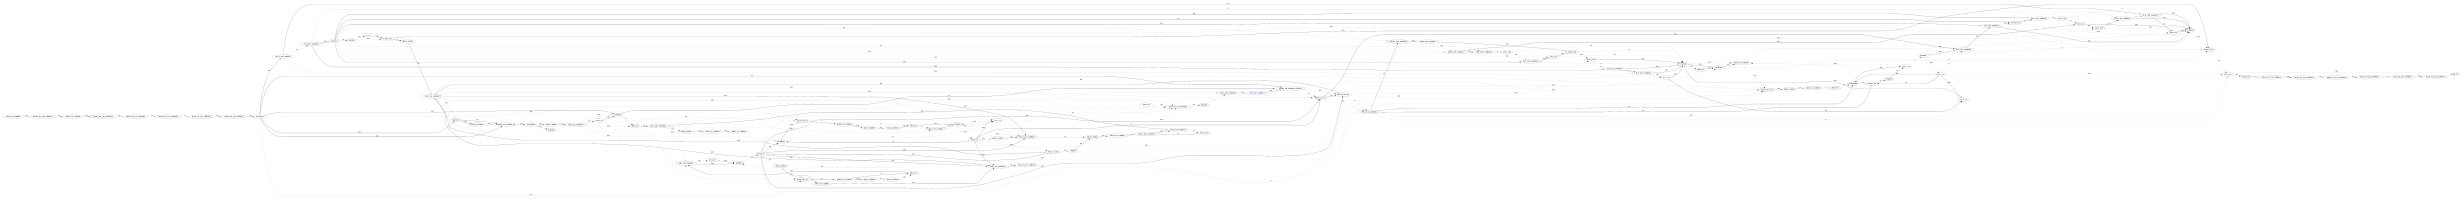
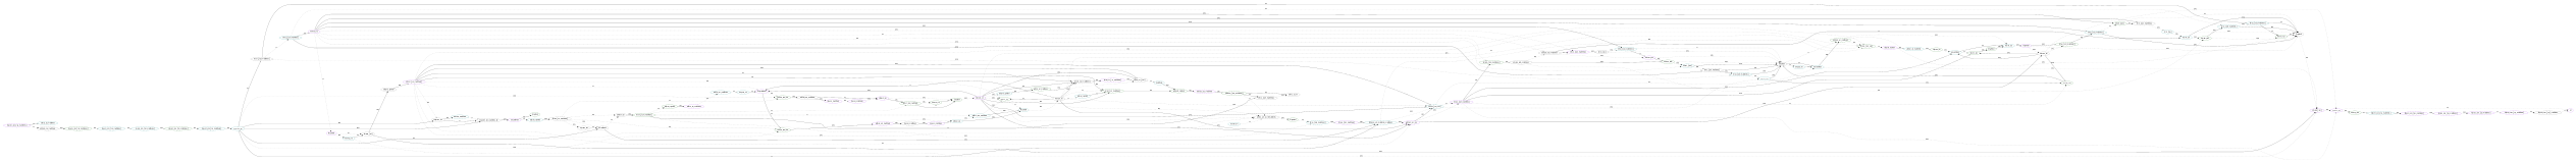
  digraph {
    fontname="Fira Sans"
    rankdir=LR
    node [color=teal fontname="Fira Sans"]
    edge [arrowhead=dot fontname="Fira Sans" style=dotted]
    n1 [label="sub sp , sp , # address"]
    n2 [color=purple label="stp x29 , x30 , [ sp , # address ]"]
    n3 [color=gray40 label="add x29 , sp , # address"]
    n4 [color=darkgreen label="stp x19 , x20 , [ sp , # address ]"]
    n5 [label="stp x21 , x22 , [ sp , # address ]"]
    n6 [label="stp x23 , x24 , [ sp , # address ]"]
    n7 [color=darkgreen label="stp x25 , x26 , [ sp , # address ]"]
    n8 [label="stp x27 , x28 , [ sp , # address ]"]
    n9 [label="mov w19 , w0"]
    n10 [color=gray40 label="str x1 , [ x29 , # address ]"]
    n11 [color=gray40 label="cmp w19 , # 0"]
    n12 [color=gray40 label="ccmp w19 , w0 , # address , ge"]
    n13 [color=gray40 label="b.lt address"]
    n14 [label="sbfiz x19 , x19 , # address , # address"]
    n15 [color=darkgreen label="sub w2 , w19 , w2"]
    n16 [color=darkgreen label="sub w2 , w19 , w2"]
    n17 [label="str x2 , [ x29 , # address ]"]
    n18 [label="ldr x2 , [ x29 , # address ]"]
    n19 [label="ldr x2 , [ x29 , # address ]"]
    n20 [label="mov w0 , # address"]
    n21 [color=purple label="b.eq address"]
    n22 [color=gray40 label="sxtw x0 , w2"]
    n23 [color=purple label="add x27 , x21 , x19"]
    n24 [label="ldr x23 , [ x21 , x19 ]"]
    n25 [color=darkgreen label="str x23 , [ x21 , x19 ]"]
    n26 [color=gray40 label="add w2 , w2 , # address"]
    n27 [color=purple label="add w2 , w2 , # address"]
    n28 [color=purple label="mov x20 , x3"]
    n29 [color=gray40 label="ldr x3 , [ x29 , # address ]"]
    n30 [label="ldr x3 , [ x29 , # address ]"]
    n31 [label="mov x1 , x23"]
    n32 [color=gray40 label="bl symbol"]
    n33 [color=darkgreen label="mov x1 , x23"]
    n34 [color=gray40 label="bl symbol"]
    n35 [color=purple label="bl symbol"]
    n36 [color=darkgreen label="ldr w24 , [ x20 , # address ]"]
    n37 [color=gray40 label="add x26 , x20 , # address"]
    n38 [color=purple label="ldr x0 , [ x20 , # address ]"]
    n39 [label="ldr x7 , [ x20 , # address ]"]
    n40 [label="ldr w4 , [ x20 ]"]
    n41 [label="ldr x7 , [ x20 , # address ]"]
    n42 [color=darkgreen label="ldr w4 , [ x20 ]"]
    n43 [color=gray40 label="ldr x1 , [ x20 , # address ]"]
    n44 [label="mov x25 , x0"]
    n45 [color=gray40 label="ldr w28 , [ x0 ]"]
    n46 [color=gray40 label="orr w24 , w24 , # address"]
    n47 [color=purple label="mov x6 , x26"]
    n48 [label="mov x6 , x26"]
    n49 [color=gray40 label="str x0 , [ sp ]"]
    n50 [label="str x1 , [ sp ]"]
    n51 [color=purple label="str w28 , [ x25 ]"]
    n52 [color=gray40 label="adrp x0 , symbol"]
    n53 [color=purple label="mov x0 , x22"]
    n54 [color=purple label="ldr x21 , [ x0 , # address ]"]
    n55 [color=purple label="b.eq address"]
    n56 [color=gray40 label="str x21 , [ x0 , # address ]"]
    n57 [color=gray40 label="stp x0 , x1 , [ x21 ]"]
    n58 [color=darkgreen label="mov x0 , x21"]
    n59 [color=darkgreen label="str x21 , [ x0 , # address ]"]
    n60 [color=gray40 label="add x0 , x21 , x0 , lsl # address"]
    n61 [color=purple label="ldr x22 , [ x27 , # address ]"]
    n62 [color=darkgreen label="str x0 , [ x27 , # address ]"]
    n63 [label="b.hi address"]
    n64 [color=purple label="adrp x0 , symbol"]
    n65 [color=purple label="ldp x0 , x1 , [ x1 , # address ]"]
    n66 [label="b address"]
    n67 [label="bl symbol"]
    n68 [color=darkgreen label="adrp x22 , symbol"]
    n69 [color=darkgreen label="bl symbol"]
    n70 [color=darkgreen label="bl symbol"]
    n71 [label="adrp x0 , symbol"]
    n72 [color=gray40 label="ldr w2 , [ x0 , # address ]"]
    n73 [color=gray40 label="cmp w19 , w2"]
    n74 [color=darkgreen label="str x0 , [ x29 , # address ]"]
    n75 [color=darkgreen label="adrp x0 , symbol"]
    n76 [color=darkgreen label="add x1 , x29 , # address"]
    n77 [label="add x1 , x29 , # address"]
    n78 [color=gray40 label="ldr x2 , [ x29 , # address ]"]
    n79 [label="ldr x0 , [ x29 , # address ]"]
    n80 [color=darkgreen label="mov x0 , x22"]
    n81 [label="b.eq address"]
    n82 [color=darkgreen label="mov x0 , x22"]
    n83 [color=darkgreen label="add x23 , x0 , # address"]
    n84 [color=darkgreen label="mov sp , x29"]
    n85 [color=purple label=ret]
    n86 [label="mov x0 , x23"]
    n87 [color=darkgreen label="bl symbol"]
    n88 [color=darkgreen label="mov w5 , w24"]
    n89 [color=darkgreen label="mov w5 , w24"]
    n90 [label="cmp x23 , x0"]
    n91 [color=purple label="bl symbol"]
    n92 [color=purple label="add x0 , x0 , # address"]
    n93 [color=darkgreen label="bl symbol"]
    n94 [color=darkgreen label="mov x0 , # 0"]
    n95 [color=gray40 label="sub x2 , x2 , x0"]
    n96 [color=purple label="str w0 , [ x22 , # address ]"]
    n97 [label="add x0 , x0 , # address"]
+   n98 [label="cmp x21 , x0"]
    n99 [color=purple label="mov x4 , # address"]
    n100 [color=purple label="sxtw x2 , w2"]
    n101 [color=gray40 label="mov x4 , # address"]
    n102 [label="sxtw x2 , w2"]
    n103 [label="ldp x19 , x20 , [ sp , # address ]"]
    n104 [color=purple label="ldp x21 , x22 , [ sp , # address ]"]
    n105 [color=purple label="ldp x23 , x24 , [ sp , # address ]"]
    n106 [color=purple label="ldp x25 , x26 , [ sp , # address ]"]
    n107 [color=purple label="ldp x27 , x28 , [ sp , # address ]"]
    n108 [color=gray40 label="ldp x29 , x30 , [ sp ] , # address"]
    n109 [label="add x0 , x0 , # address"]
    n110 [color=darkgreen label="cmp x22 , x0"]
    n111 [color=gray40 label="mov x22 , x0"]
    n112 [color=purple label="mov x3 , # address"]
    n113 [color=purple label="mov x21 , x0"]
    n114 [label="adrp x0 , symbol"]
    n115 [color=darkgreen label="add x1 , x0 , # address"]
    n116 [color=purple label="add x22 , x22 , # address"]
    n117 [color=darkgreen label="ldrsw x0 , [ x22 , # address ]"]
    n118 [color=purple label="mov x3 , # address"]
    n119 [color=gray40 label="mov x21 , x0"]
    n120 [label="adrp x0 , symbol"]
    n121 [label="mov w1 , # 0"]
-   n1 -> n2 [arrowhead=onormal label=CFG style=solid]
+   n2 -> n1 [arrowhead=onormal label=CFG style=solid]
    n2 -> n3 [arrowhead=diamond label=CFG]
    n3 -> n4 [label=CFG style=solid]
    n4 -> n5 [arrowhead=onormal label=CFG]
    n5 -> n6 [arrowhead=onormal label=CFG]
    n6 -> n7 [arrowhead=onormal label=CFG]
    n7 -> n8 [label=CFG]
    n8 -> n9 [label=CFG style=solid]
    n9 -> n10 [arrowhead=onormal label=CFG style=solid]
    n9 -> n11 [label=DFG style=solid]
    n9 -> n12 [arrowhead=diamond label=DFG style=solid]
    n9 -> n13 [arrowhead=diamond label=DFG style=solid]
    n9 -> n14 [label=DFG style=solid]
    n9 -> n15 [label=DFG]
    n9 -> n16 [arrowhead=diamond label=DFG]
    n10 -> n17 [label=CFG]
    n10 -> n18 [arrowhead=onormal label=DFG]
    n10 -> n19 [arrowhead=onormal label=DFG style=solid]
    n11 -> n12 [label=DFG style=solid]
    n11 -> n20 [label=CFG style=solid]
    n12 -> n21 [arrowhead=diamond label=DFG style=solid]
    n13 -> n14 [arrowhead=diamond label=CFG style=solid]
    n13 -> n22 [arrowhead=diamond label=CFG]
    n14 -> n23 [arrowhead=diamond label=DFG]
    n14 -> n24 [label=DFG]
    n14 -> n25 [arrowhead=onormal label=DFG]
    n15 -> n26 [label=DFG style=solid]
    n16 -> n27 [label=DFG style=solid]
    n17 -> n28 [arrowhead=onormal label=CFG style=solid]
    n17 -> n29 [arrowhead=onormal label=DFG style=solid]
    n17 -> n30 [arrowhead=onormal label=DFG]
    n18 -> n31 [arrowhead=onormal label=CFG]
    n18 -> n32 [arrowhead=onormal label=DFG style=solid]
    n19 -> n33 [label=CFG style=solid]
    n19 -> n34 [label=DFG style=solid]
    n20 -> n12 [arrowhead=onormal label=CFG]
    n21 -> n70 [label=CFG style=solid]
    n21 -> n71 [label=CFG]
    n22 -> n74 [arrowhead=diamond label=DFG style=solid]
    n23 -> n24 [label=CFG style=solid]
    n23 -> n61 [label=DFG]
-   n23 -> n62 [arrowhead=diamond label=DFG style=solid]
+   n23 -> n111 [arrowhead=diamond label=DFG style=solid]
    n24 -> n31 [label=DFG]
    n24 -> n61 [arrowhead=diamond label=CFG]
    n24 -> n63 [arrowhead=diamond label=DFG]
    n25 -> n64 [arrowhead=diamond label=CFG]
    n26 -> n99 [label=CFG style=solid]
    n26 -> n100 [label=DFG style=solid]
    n27 -> n101 [arrowhead=diamond label=CFG style=solid]
    n27 -> n102 [label=DFG]
    n28 -> n35 [label=CFG]
    n28 -> n36 [arrowhead=onormal label=DFG]
    n28 -> n37 [arrowhead=onormal label=DFG]
    n28 -> n38 [label=DFG]
    n28 -> n39 [label=DFG style=solid]
    n28 -> n40 [arrowhead=diamond label=DFG]
    n28 -> n41 [arrowhead=onormal label=DFG style=solid]
    n28 -> n42 [label=DFG style=solid]
    n28 -> n43 [arrowhead=onormal label=DFG style=solid]
    n29 -> n18 [label=CFG style=solid]
    n29 -> n32 [arrowhead=onormal label=DFG style=solid]
    n30 -> n19 [arrowhead=onormal label=CFG]
    n30 -> n34 [arrowhead=onormal label=DFG style=solid]
    n31 -> n32 [arrowhead=diamond label=DFG style=solid]
    n31 -> n80 [label=CFG style=solid]
    n32 -> n63 [arrowhead=onormal label=DFG style=solid]
    n32 -> n83 [arrowhead=diamond label=DFG]
    n32 -> n90 [label=CFG]
    n33 -> n34 [label=DFG style=solid]
    n34 -> n51 [label=CFG]
    n35 -> n44 [label=DFG]
    n35 -> n45 [arrowhead=diamond label=DFG]
    n36 -> n46 [arrowhead=onormal label=DFG style=solid]
    n37 -> n38 [arrowhead=diamond label=CFG style=solid]
    n37 -> n47 [arrowhead=diamond label=DFG]
    n37 -> n48 [arrowhead=diamond label=DFG style=solid]
    n38 -> n49 [arrowhead=onormal label=DFG]
    n39 -> n32 [arrowhead=onormal label=DFG]
    n39 -> n47 [arrowhead=onormal label=CFG style=solid]
    n40 -> n29 [arrowhead=onormal label=CFG]
    n40 -> n32 [arrowhead=diamond label=DFG style=solid]
    n41 -> n34 [arrowhead=diamond label=DFG style=solid]
    n41 -> n42 [label=CFG]
    n42 -> n34 [label=DFG]
    n42 -> n43 [arrowhead=diamond label=CFG style=solid]
    n43 -> n50 [arrowhead=onormal label=DFG]
    n44 -> n45 [arrowhead=diamond label=CFG style=solid]
    n44 -> n51 [arrowhead=onormal label=DFG]
    n45 -> n51 [arrowhead=diamond label=DFG style=solid]
    n45 -> n52 [arrowhead=diamond label=CFG style=solid]
    n46 -> n37 [arrowhead=onormal label=CFG]
    n46 -> n88 [arrowhead=onormal label=DFG style=solid]
    n46 -> n89 [label=DFG]
    n47 -> n32 [label=DFG]
    n47 -> n88 [arrowhead=onormal label=CFG style=solid]
    n48 -> n34 [label=DFG style=solid]
    n48 -> n89 [label=CFG]
    n49 -> n32 [label=DFG]
    n49 -> n39 [arrowhead=onormal label=CFG]
    n50 -> n34 [arrowhead=diamond label=DFG]
    n50 -> n48 [label=CFG]
    n51 -> n53 [arrowhead=diamond label=CFG]
    n52 -> n54 [arrowhead=onormal label=CFG style=solid]
    n53 -> n84 [label=CFG]
    n53 -> n85 [arrowhead=onormal label=DFG]
    n54 -> n11 [arrowhead=onormal label=CFG]
    n54 -> n23 [arrowhead=diamond label=DFG]
    n54 -> n24 [arrowhead=onormal label=DFG style=solid]
    n54 -> n25 [arrowhead=onormal label=DFG]
    n54 -> n55 [arrowhead=onormal label=DFG]
    n54 -> n56 [arrowhead=diamond label=DFG style=solid]
    n54 -> n57 [arrowhead=onormal label=DFG style=solid]
    n54 -> n58 [label=DFG]
    n54 -> n59 [arrowhead=diamond label=DFG style=solid]
    n54 -> n60 [label=DFG]
    n55 -> n15 [arrowhead=onormal label=CFG]
    n55 -> n16 [arrowhead=onormal label=CFG style=solid]
    n56 -> n65 [arrowhead=diamond label=CFG style=solid]
    n57 -> n66 [arrowhead=onormal label=CFG]
    n58 -> n67 [arrowhead=diamond label=DFG]
    n59 -> n68 [label=CFG style=solid]
    n60 -> n69 [label=DFG]
    n61 -> n36 [label=CFG style=solid]
    n61 -> n53 [arrowhead=onormal label=DFG]
    n61 -> n80 [arrowhead=diamond label=DFG]
    n61 -> n81 [label=DFG style=solid]
    n61 -> n82 [arrowhead=onormal label=DFG style=solid]
    n62 -> n41 [label=CFG style=solid]
    n63 -> n51 [arrowhead=diamond label=CFG]
    n63 -> n83 [arrowhead=diamond label=CFG style=solid]
    n64 -> n109 [arrowhead=onormal label=CFG style=solid]
    n65 -> n57 [arrowhead=onormal label=DFG]
    n66 -> n68 [arrowhead=diamond label=CFG style=solid]
    n67 -> n119 [arrowhead=diamond label=DFG]
    n68 -> n116 [label=CFG style=solid]
    n69 -> n79 [label=CFG]
    n71 -> n72 [arrowhead=diamond label=CFG style=solid]
    n72 -> n13 [arrowhead=onormal label=DFG]
    n72 -> n15 [label=DFG]
    n72 -> n16 [arrowhead=onormal label=DFG]
    n72 -> n22 [label=DFG]
    n72 -> n73 [arrowhead=diamond label=CFG]
    n73 -> n13 [label=CFG style=solid]
    n74 -> n75 [arrowhead=diamond label=CFG]
    n74 -> n76 [arrowhead=onormal label=DFG]
    n74 -> n77 [label=DFG]
    n74 -> n78 [arrowhead=onormal label=DFG style=solid]
    n74 -> n79 [arrowhead=onormal label=DFG]
    n75 -> n92 [label=CFG style=solid]
    n76 -> n93 [label=DFG style=solid]
    n76 -> n94 [arrowhead=diamond label=CFG]
    n77 -> n58 [arrowhead=onormal label=CFG]
    n77 -> n67 [arrowhead=onormal label=DFG style=solid]
    n78 -> n95 [arrowhead=diamond label=DFG]
    n79 -> n96 [arrowhead=onormal label=DFG]
    n80 -> n32 [arrowhead=onormal label=DFG style=solid]
    n81 -> n82 [arrowhead=onormal label=CFG]
    n81 -> n86 [label=CFG style=solid]
    n82 -> n87 [arrowhead=diamond label=DFG style=solid]
    n83 -> n25 [arrowhead=diamond label=DFG]
    n83 -> n33 [arrowhead=diamond label=DFG]
-   n86 -> n83 [arrowhead=diamond label=DFG]
+   n83 -> n86 [arrowhead=diamond label=DFG]
    n84 -> n103 [arrowhead=onormal label=CFG style=solid]
    n86 -> n91 [label=DFG]
    n87 -> n86 [arrowhead=diamond label=CFG style=solid]
    n88 -> n32 [arrowhead=diamond label=DFG]
    n88 -> n40 [arrowhead=diamond label=CFG]
    n89 -> n30 [label=CFG style=solid]
    n89 -> n34 [arrowhead=diamond label=DFG]
    n90 -> n63 [arrowhead=diamond label=CFG style=solid]
    n91 -> n34 [arrowhead=onormal label=DFG]
    n91 -> n62 [arrowhead=onormal label=DFG style=solid]
    n91 -> n111 [arrowhead=diamond label=DFG]
    n92 -> n97 [arrowhead=diamond label=CFG]
    n93 -> n113 [label=DFG]
    n94 -> n93 [label=CFG style=solid]
    n96 -> n14 [arrowhead=onormal label=CFG style=solid]
+   n97 -> n98 [arrowhead=onormal label=CFG]
+   n98 -> n55 [label=CFG style=solid]
    n99 -> n112 [arrowhead=onormal label=CFG]
    n100 -> n76 [label=CFG style=solid]
    n100 -> n93 [arrowhead=diamond label=DFG]
    n101 -> n118 [arrowhead=onormal label=CFG style=solid]
    n102 -> n67 [label=DFG style=solid]
    n102 -> n77 [label=CFG]
    n103 -> n104 [arrowhead=diamond label=CFG style=solid]
    n104 -> n105 [arrowhead=onormal label=CFG]
    n105 -> n106 [arrowhead=diamond label=CFG]
    n106 -> n107 [arrowhead=onormal label=CFG]
    n107 -> n108 [arrowhead=diamond label=CFG]
    n108 -> n85 [arrowhead=diamond label=CFG]
    n109 -> n110 [arrowhead=onormal label=CFG]
    n110 -> n81 [label=CFG]
    n111 -> n53 [label=DFG]
    n111 -> n62 [arrowhead=diamond label=CFG]
    n111 -> n80 [arrowhead=onormal label=DFG style=solid]
    n111 -> n81 [label=DFG style=solid]
    n111 -> n82 [arrowhead=diamond label=DFG style=solid]
    n112 -> n100 [arrowhead=diamond label=CFG]
    n113 -> n23 [label=DFG style=solid]
    n113 -> n24 [arrowhead=onormal label=DFG style=solid]
    n113 -> n25 [arrowhead=onormal label=DFG]
    n113 -> n55 [arrowhead=diamond label=DFG style=solid]
    n113 -> n56 [label=DFG style=solid]
    n113 -> n57 [arrowhead=onormal label=DFG style=solid]
    n113 -> n58 [label=DFG]
    n113 -> n59 [label=DFG style=solid]
    n113 -> n60 [arrowhead=diamond label=DFG]
    n113 -> n114 [arrowhead=onormal label=CFG]
    n114 -> n115 [label=CFG style=solid]
    n115 -> n56 [arrowhead=diamond label=CFG style=solid]
    n116 -> n117 [arrowhead=onormal label=CFG style=solid]
    n117 -> n60 [label=DFG]
    n117 -> n78 [label=CFG style=solid]
    n117 -> n95 [arrowhead=onormal label=DFG style=solid]
    n118 -> n102 [arrowhead=onormal label=CFG style=solid]
    n119 -> n23 [label=DFG style=solid]
    n119 -> n24 [label=DFG]
    n119 -> n25 [label=DFG]
    n119 -> n55 [arrowhead=diamond label=DFG style=solid]
    n119 -> n56 [arrowhead=diamond label=DFG style=solid]
    n119 -> n57 [arrowhead=diamond label=DFG]
    n119 -> n58 [label=DFG style=solid]
    n119 -> n59 [label=DFG]
    n119 -> n60 [arrowhead=diamond label=DFG]
    n119 -> n120 [arrowhead=onormal label=CFG]
    n120 -> n59 [label=CFG style=solid]
    n121 -> n60 [arrowhead=onormal label=CFG]
  }
